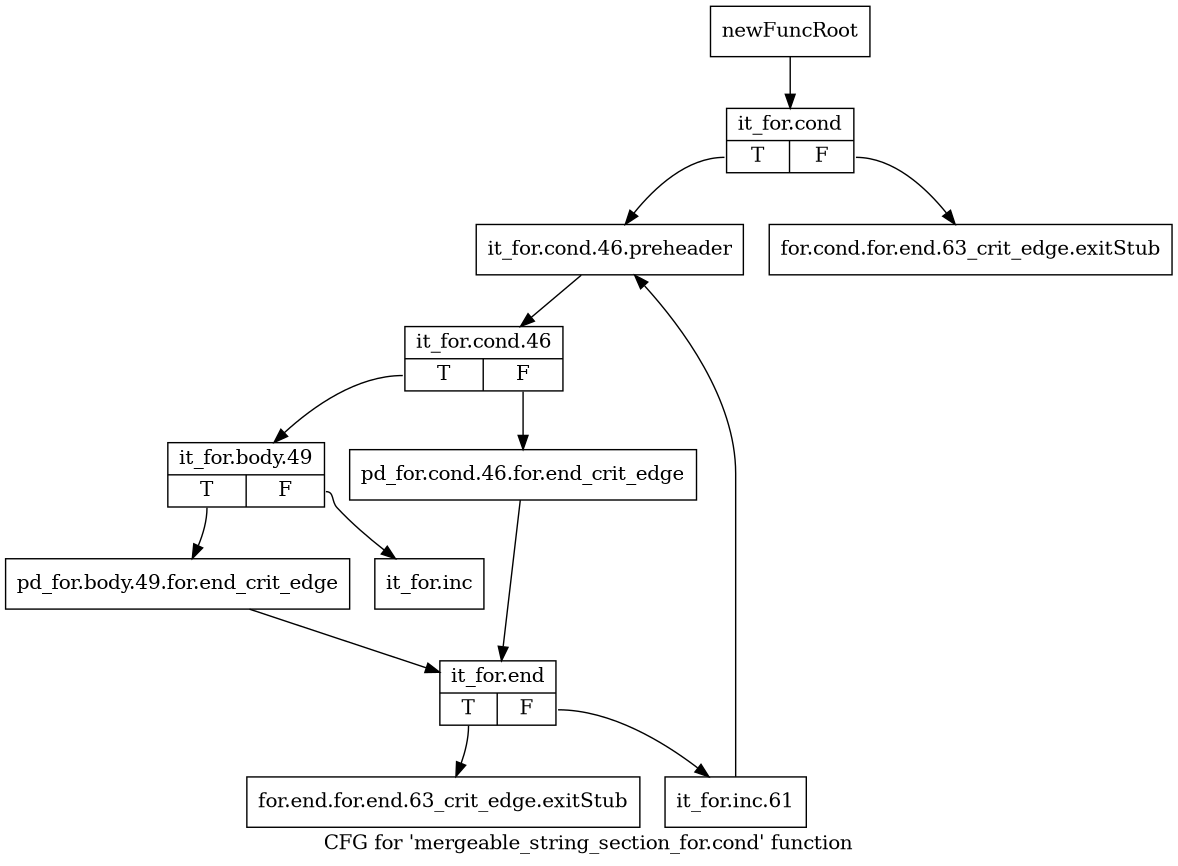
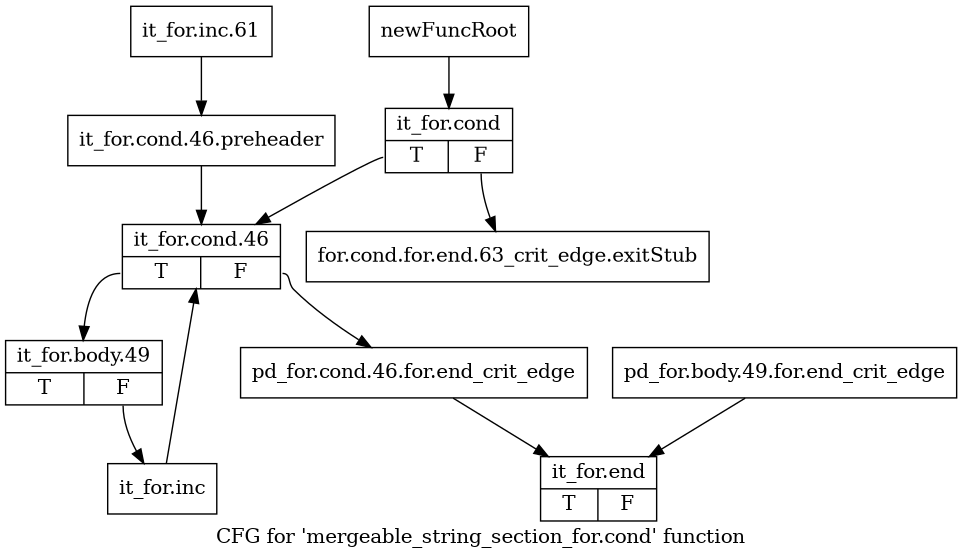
  digraph {
    label="CFG for 'mergeable_string_section_for.cond' function"
    node [shape=record]
    n1 [label="{newFuncRoot}"]
    n2 [label="{it_for.cond|{<s0>T|<s1>F}}"]
    n3 [label="{for.cond.for.end.63_crit_edge.exitStub}"]
    n4 [label="{it_for.cond.46.preheader}"]
    n5 [label="{it_for.cond.46|{<s0>T|<s1>F}}"]
-   n6 [label="{for.end.for.end.63_crit_edge.exitStub}"]
    n7 [label="{it_for.body.49|{<s0>T|<s1>F}}"]
    n8 [label="{pd_for.cond.46.for.end_crit_edge}"]
    n9 [label="{pd_for.body.49.for.end_crit_edge}"]
    n10 [label="{it_for.inc}"]
    n11 [label="{it_for.end|{<s0>T|<s1>F}}"]
    n12 [label="{it_for.inc.61}"]
    n1 -> n2
    n2 -> n3 [tailport=s1]
-   n2 -> n4 [tailport=s0]
+   n2 -> n5 [tailport=s0]
    n4 -> n5
    n5 -> n7 [tailport=s0]
    n5 -> n8 [tailport=s1]
-   n7 -> n9 [tailport=s0]
    n7 -> n10 [tailport=s1]
    n8 -> n11
    n9 -> n11
-   n11 -> n6 [tailport=s0]
-   n11 -> n12 [tailport=s1]
+   n10 -> n5
    n12 -> n4
  }
